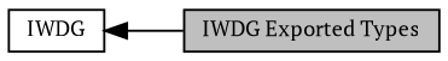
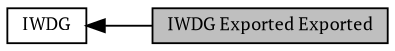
  digraph {
    rankdir=LR
    fontname="PT Serif"
    node [color=black fontname="PT Serif" fontsize=10 shape=record style=filled]
-   n1 [fillcolor=grey75 fontcolor=black height=0.2 label="IWDG Exported Types" width=0.4]
+   n1 [fillcolor=grey75 fontcolor=black height=0.2 label="IWDG Exported Exported" width=0.4]
    n2 [fillcolor=white height=0.2 label=IWDG width=0.4]
    n2 -> n1 [dir=back fontname="PT Serif" fontsize=10 labelfontname=Helvetica labelfontsize=10 shape=plaintext style=solid]
  }
